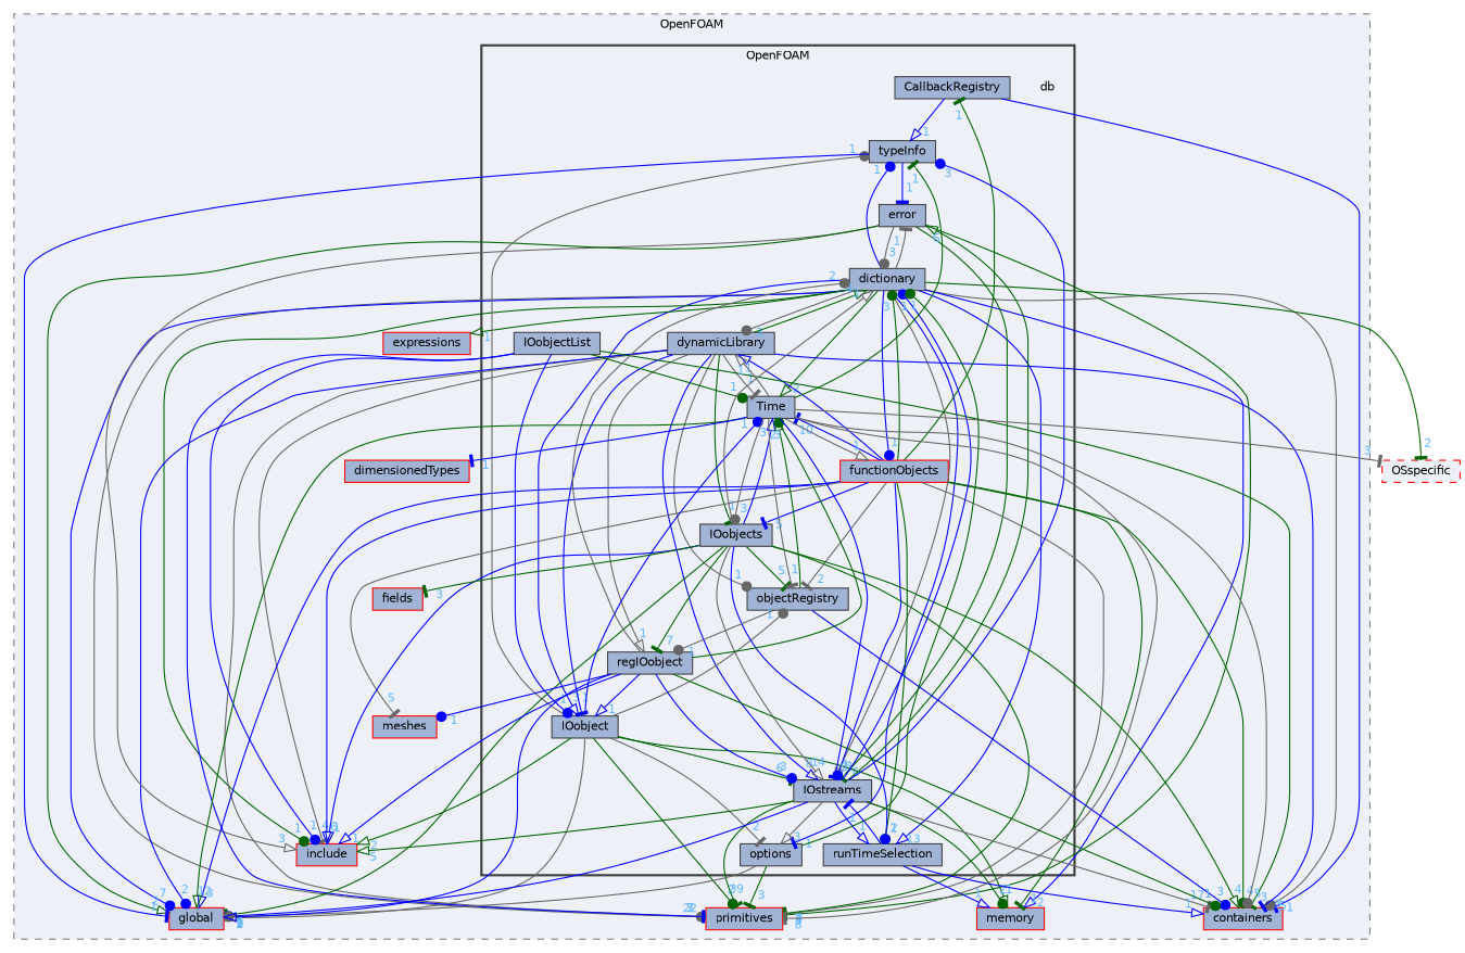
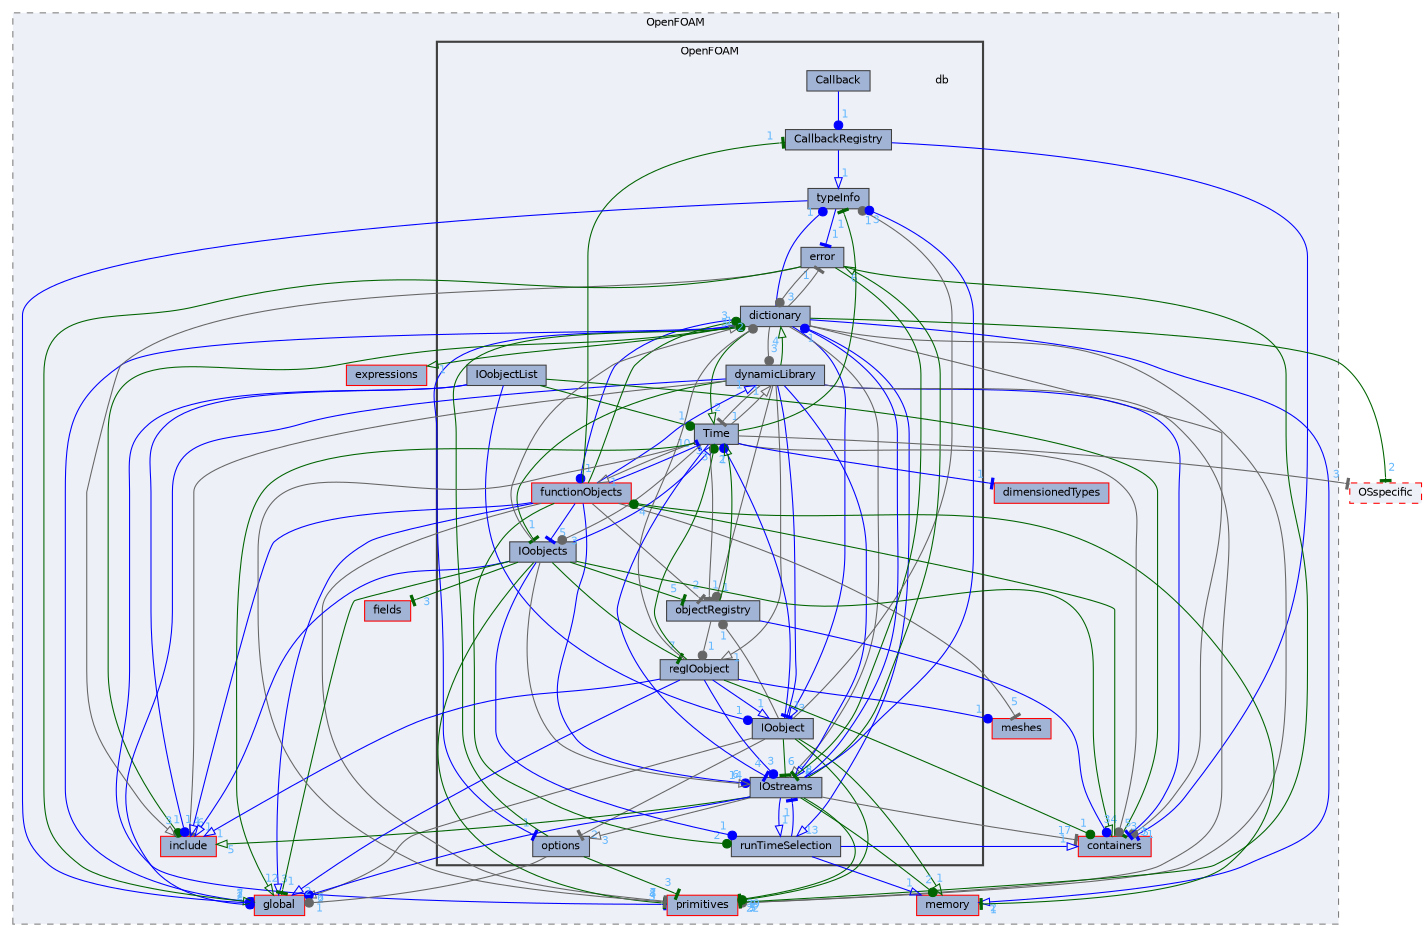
  digraph {
    compound=true
    node [fontname=Helvetica fontsize=10 shape=box color=grey25 fillcolor="#a2b4d6" style=filled]
    edge [arrowhead=tee color=blue fontcolor=steelblue1 fontname=Helvetica fontsize=10 headlabel=1 labeldistance=1.5 labelfontname=Helvetica labelfontsize=10]
    n1 [height=0.2 label=db shape=plaintext width=0.4 color="" fillcolor="" style=""]
+   n2 [height=0.2 label=Callback width=0.4]
    n3 [height=0.2 label=CallbackRegistry width=0.4]
    n4 [height=0.2 label=dictionary width=0.4]
    n5 [height=0.2 label=dynamicLibrary width=0.4]
    n6 [height=0.2 label=error width=0.4]
    n7 [color=red height=0.2 label=functionObjects width=0.4]
    n8 [height=0.2 label=IOobject width=0.4]
    n9 [height=0.2 label=IOobjectList width=0.4]
    n10 [height=0.2 label=IOobjects width=0.4]
    n11 [height=0.2 label=IOstreams width=0.4]
    n12 [height=0.2 label=objectRegistry width=0.4]
    n13 [height=0.2 label=options width=0.4]
    n14 [height=0.2 label=regIOobject width=0.4]
    n15 [height=0.2 label=runTimeSelection width=0.4]
    n16 [height=0.2 label=Time width=0.4]
    n17 [height=0.2 label=typeInfo width=0.4]
    n18 [color=red height=0.2 label=containers width=0.4]
    n19 [color=red height=0.2 label=memory width=0.4]
    n20 [color=red height=0.2 label=primitives width=0.4]
    n21 [color=red height=0.2 label=include width=0.4]
    n22 [color=red height=0.2 label=global width=0.4]
    n23 [color=red height=0.2 label=expressions width=0.4]
    n24 [color=red height=0.2 label=meshes width=0.4]
    n25 [color=red height=0.2 label=fields width=0.4]
    n26 [color=red height=0.2 label=dimensionedTypes width=0.4]
    n27 [color=red fillcolor="#edf0f7" height=0.2 label=OSspecific style="filled,dashed" width=0.4]
    subgraph cluster_1 {
      bgcolor="#edf0f7"
      fontname=Helvetica
      fontsize=10
      label=OpenFOAM
      pencolor=grey50
      style="filled,dashed"
      n18
      n19
      n20
      n21
      n22
      n23
      n24
      n25
      n26
      subgraph cluster_2 {
        bgcolor="#edf0f7"
        fontname=Helvetica
        fontsize=10
        label=OpenFOAM
        pencolor=grey25
        style="filled,bold"
        n1
+       n2
        n3
        n4
        n5
        n6
        n7
        n8
        n9
        n10
        n11
        n12
        n13
        n14
        n15
        n16
        n17
      }
    }
+   n2 -> n3 [arrowhead=dot]
    n3 -> n17 [arrowhead=onormal]
    n3 -> n18
    n4 -> n5 [arrowhead=dot color=gray40 headlabel=3]
    n4 -> n6 [color=gray40]
    n4 -> n7 [arrowhead=dot]
    n4 -> n8 [arrowhead=onormal headlabel=3]
    n4 -> n11 [arrowhead=onormal color=gray40 headlabel=21]
    n4 -> n13
    n4 -> n15 [arrowhead=onormal headlabel=13]
    n4 -> n16 [arrowhead=onormal color=darkgreen headlabel=2]
    n4 -> n17 [arrowhead=dot]
    n4 -> n18 [arrowhead=dot color=gray40 headlabel=5]
    n4 -> n19 [arrowhead=onormal headlabel=2]
    n4 -> n20 [arrowhead=dot color=gray40 headlabel=22]
    n4 -> n21 [arrowhead=dot color=darkgreen]
    n4 -> n22 [arrowhead=dot headlabel=7]
    n4 -> n23 [arrowhead=onormal color=darkgreen]
    n4 -> n27 [color=darkgreen headlabel=2]
    n5 -> n4 [arrowhead=onormal color=darkgreen headlabel=4]
    n5 -> n8
    n5 -> n10 [color=darkgreen]
    n5 -> n11 [arrowhead=onormal headlabel=8]
    n5 -> n12 [arrowhead=dot color=gray40]
    n5 -> n14 [arrowhead=onormal color=gray40]
    n5 -> n16 [color=gray40]
    n5 -> n18 [headlabel=3]
    n5 -> n20 [color=gray40 headlabel=7]
    n5 -> n21 [color=gray40 headlabel=4]
    n5 -> n22 [arrowhead=dot headlabel=2]
    n6 -> n4 [arrowhead=dot color=gray40 headlabel=3]
    n6 -> n11 [color=darkgreen headlabel=6]
    n6 -> n20 [color=darkgreen headlabel=5]
    n6 -> n21 [arrowhead=onormal color=gray40 headlabel=3]
    n6 -> n22 [arrowhead=onormal color=darkgreen headlabel=2]
    n7 -> n3 [color=darkgreen]
    n7 -> n4 [arrowhead=dot color=darkgreen headlabel=3]
    n7 -> n5 [arrowhead=onormal]
    n7 -> n10 [headlabel=5]
    n7 -> n11 [arrowhead=dot headlabel=6]
    n7 -> n12 [color=gray40 headlabel=2]
    n7 -> n15 [arrowhead=dot color=darkgreen headlabel=2]
    n7 -> n16 [headlabel=10]
-   n7 -> n18 [arrowhead=dot color=darkgreen headlabel=4]
+   n18 -> n7 [arrowhead=dot color=darkgreen headlabel=4]
    n7 -> n19 [color=darkgreen]
    n7 -> n20 [color=gray40 headlabel=7]
    n7 -> n21 [arrowhead=onormal headlabel=6]
    n7 -> n22 [arrowhead=onormal headlabel=3]
    n7 -> n24 [color=gray40 headlabel=5]
    n8 -> n11 [color=darkgreen headlabel=6]
    n8 -> n12 [arrowhead=dot color=gray40]
    n8 -> n13 [color=gray40 headlabel=2]
    n8 -> n16 [arrowhead=dot]
    n8 -> n17 [arrowhead=dot color=gray40]
    n8 -> n19 [arrowhead=onormal color=darkgreen]
    n8 -> n20 [arrowhead=dot color=darkgreen headlabel=2]
-   n8 -> n21 [arrowhead=onormal color=darkgreen headlabel=2]
    n8 -> n22 [arrowhead=onormal color=gray40 headlabel=2]
    n9 -> n8 [arrowhead=dot]
    n9 -> n16 [arrowhead=dot color=darkgreen]
    n9 -> n18 [color=darkgreen headlabel=3]
    n9 -> n20 [headlabel=3]
    n9 -> n21 [arrowhead=dot]
    n10 -> n4 [arrowhead=onormal color=gray40 headlabel=3]
    n10 -> n11 [arrowhead=onormal color=gray40 headlabel=14]
    n10 -> n12 [color=darkgreen headlabel=5]
    n10 -> n14 [color=darkgreen headlabel=7]
    n10 -> n15 [arrowhead=dot]
    n10 -> n16 [arrowhead=onormal headlabel=3]
    n10 -> n18 [arrowhead=onormal color=darkgreen headlabel=4]
    n10 -> n20 [color=darkgreen headlabel=4]
    n10 -> n21 [arrowhead=onormal]
    n10 -> n22 [color=darkgreen]
    n10 -> n25 [color=darkgreen headlabel=3]
    n11 -> n4 [arrowhead=dot]
    n11 -> n6 [arrowhead=onormal color=darkgreen headlabel=6]
    n11 -> n13 [arrowhead=onormal color=gray40 headlabel=3]
    n11 -> n15 [arrowhead=onormal]
    n11 -> n17 [arrowhead=dot headlabel=3]
    n11 -> n18 [color=gray40 headlabel=17]
    n11 -> n19 [arrowhead=dot color=darkgreen headlabel=2]
    n11 -> n20 [color=darkgreen headlabel=39]
    n11 -> n21 [arrowhead=onormal color=darkgreen headlabel=5]
    n11 -> n22 [arrowhead=dot headlabel=6]
    n12 -> n14 [arrowhead=dot color=gray40]
    n12 -> n16 [arrowhead=onormal color=darkgreen headlabel=2]
    n12 -> n18 [arrowhead=dot headlabel=3]
    n13 -> n4 [arrowhead=dot color=darkgreen]
    n13 -> n20 [color=darkgreen headlabel=3]
    n13 -> n22 [arrowhead=dot color=gray40]
    n14 -> n4 [arrowhead=dot color=gray40 headlabel=2]
    n14 -> n8 [arrowhead=onormal]
    n14 -> n11 [arrowhead=dot headlabel=3]
    n14 -> n16 [arrowhead=dot color=darkgreen headlabel=3]
    n14 -> n18 [arrowhead=dot color=darkgreen]
    n14 -> n21 [arrowhead=onormal]
    n14 -> n22 [arrowhead=onormal headlabel=2]
    n14 -> n24 [arrowhead=dot]
    n15 -> n11
    n15 -> n18 [arrowhead=onormal]
    n15 -> n19 [arrowhead=onormal]
    n16 -> n5 [arrowhead=onormal color=gray40]
    n16 -> n7 [arrowhead=onormal color=gray40]
    n16 -> n10 [arrowhead=dot color=gray40 headlabel=3]
    n16 -> n11 [headlabel=4]
    n16 -> n12 [color=gray40]
    n16 -> n17 [color=darkgreen]
    n16 -> n18 [arrowhead=dot color=gray40 headlabel=5]
    n16 -> n20 [color=gray40 headlabel=8]
    n16 -> n22 [arrowhead=onormal color=darkgreen headlabel=12]
    n16 -> n26
    n16 -> n27 [color=gray40 headlabel=3]
    n17 -> n6
    n17 -> n22
  }
